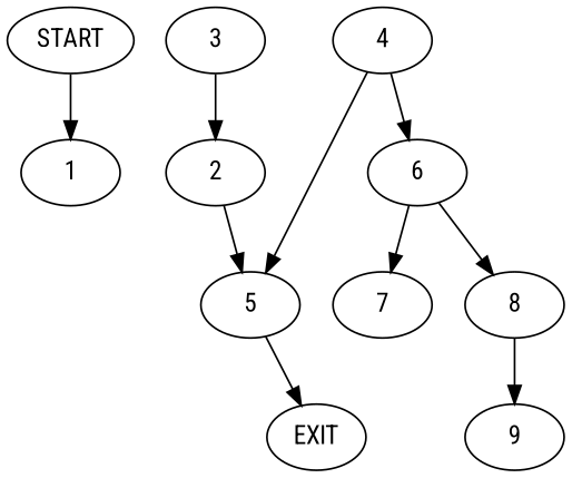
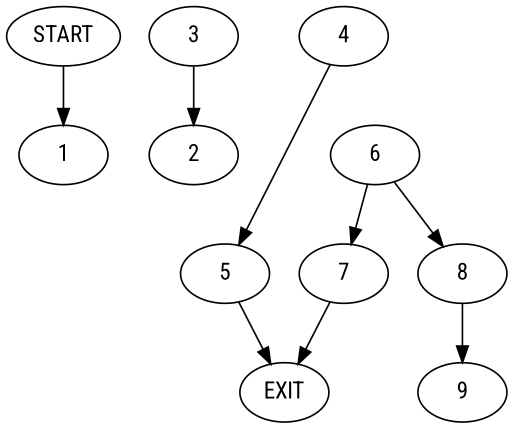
  digraph {
    fontname="Roboto Condensed"
    node [fontname="Roboto Condensed"]
    edge [fontname="Roboto Condensed"]
    n1 [label=START]
    1
    n3 [label=EXIT]
    2
    5
    3
    4
    6
    7
    8
    9
    n1 -> 1
-   2 -> 5
    5 -> n3
    3 -> 2
    4 -> 5
-   4 -> 6
    6 -> 7
    6 -> 8
+   7 -> n3
    8 -> 9
  }
